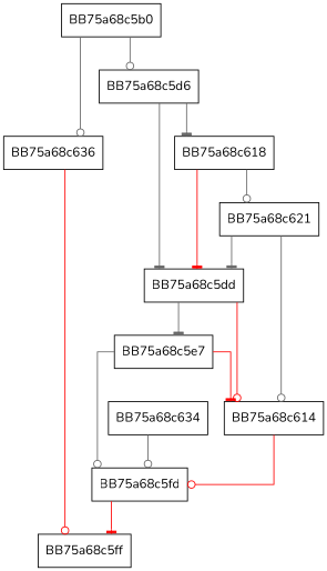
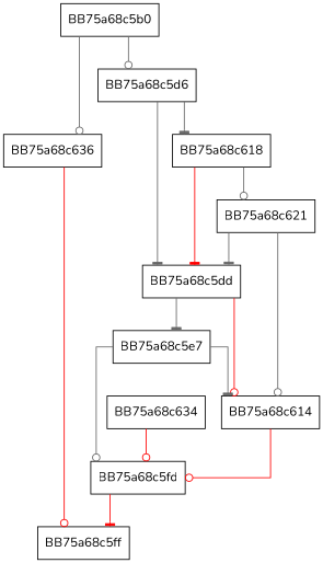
  digraph {
    fontname=Nunito
    splines=ortho
    node [fontname=Nunito shape=box]
    edge [arrowhead=odot color=gray40 fontname=Nunito]
    BB75a68c5b0
    BB75a68c636
    BB75a68c5d6
    BB75a68c5ff
    BB75a68c618
    BB75a68c5dd
    BB75a68c621
    BB75a68c614
    n9 [label=BB75a68c5e7]
    BB75a68c5fd
    BB75a68c634
    BB75a68c5b0 -> BB75a68c636
    BB75a68c5b0 -> BB75a68c5d6
    BB75a68c636 -> BB75a68c5ff [color=red]
    BB75a68c5d6 -> BB75a68c618 [arrowhead=tee]
    BB75a68c5d6 -> BB75a68c5dd [arrowhead=tee]
    BB75a68c618 -> BB75a68c5dd [arrowhead=tee color=red]
    BB75a68c618 -> BB75a68c621
    BB75a68c5dd -> BB75a68c614 [color=red]
    BB75a68c5dd -> n9 [arrowhead=tee]
    BB75a68c621 -> BB75a68c5dd [arrowhead=tee]
    BB75a68c621 -> BB75a68c614
    BB75a68c614 -> BB75a68c5fd [color=red]
-   n9 -> BB75a68c614 [arrowhead=tee color=red]
+   n9 -> BB75a68c614 [arrowhead=tee]
    n9 -> BB75a68c5fd
    BB75a68c5fd -> BB75a68c5ff [arrowhead=tee color=red]
-   BB75a68c634 -> BB75a68c5fd
+   BB75a68c634 -> BB75a68c5fd [color=red]
  }
